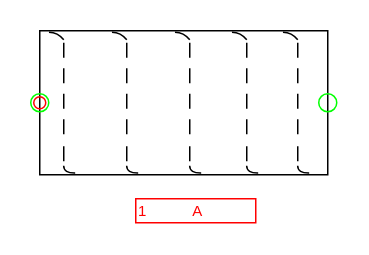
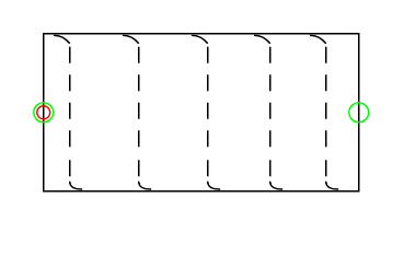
  <mxCell id="0" />
  <mxCell id="1" value="Label" style="" parent="0" />
- <mxCell id="2" value="1&amp;nbsp; &amp;nbsp; &amp;nbsp; &amp;nbsp; &amp;nbsp; &amp;nbsp;A" style="rounded=0;whiteSpace=wrap;html=1;fillColor=none;strokeColor=#FF0000;fontColor=#FF0000;fontSize=10;align=left;" parent="1" vertex="1"><mxGeometry x="90" y="132" width="80" height="16" as="geometry" /></mxCell>
  <mxCell id="3" value="Symbol" style="locked=1;" parent="0" />
  <mxCell id="4" value="" style="group" parent="3" vertex="1" connectable="0"><mxGeometry x="38" y="21" width="144" height="95" as="geometry" /></mxCell>
  <mxCell id="5" value="" style="group;rotation=-90;" parent="4" vertex="1" connectable="0"><mxGeometry x="-18" y="29" width="44" as="geometry" /></mxCell>
  <mxCell id="6" value="" style="endArrow=none;html=1;rounded=0;fontSize=9;fontColor=#FF0000;" parent="5" edge="1"><mxGeometry width="50" height="50" relative="1" as="geometry"><mxPoint x="22" y="22" as="sourcePoint" /><mxPoint x="22" y="12" as="targetPoint" /></mxGeometry></mxCell>
  <mxCell id="7" value="" style="endArrow=none;html=1;rounded=0;fontSize=9;fontColor=#FF0000;" parent="5" edge="1"><mxGeometry width="50" height="50" relative="1" as="geometry"><mxPoint x="22" y="5" as="sourcePoint" /><mxPoint x="22" y="-5" as="targetPoint" /></mxGeometry></mxCell>
  <mxCell id="8" value="" style="endArrow=none;html=1;rounded=0;fontSize=9;fontColor=#FF0000;" parent="5" edge="1"><mxGeometry width="50" height="50" relative="1" as="geometry"><mxPoint x="22" y="-12" as="sourcePoint" /><mxPoint x="22" y="-22" as="targetPoint" /></mxGeometry></mxCell>
  <mxCell id="9" value="" style="endArrow=none;html=1;rounded=0;fontSize=9;fontColor=#FF0000;" parent="4" edge="1"><mxGeometry width="50" height="50" relative="1" as="geometry"><mxPoint x="4" y="86" as="sourcePoint" /><mxPoint x="4" y="76" as="targetPoint" /></mxGeometry></mxCell>
  <mxCell id="10" value="" style="endArrow=none;html=1;rounded=0;fontSize=9;fontColor=#FF0000;" parent="4" edge="1"><mxGeometry width="50" height="50" relative="1" as="geometry"><mxPoint x="4" y="68" as="sourcePoint" /><mxPoint x="4" y="58" as="targetPoint" /></mxGeometry></mxCell>
  <mxCell id="11" value="" style="curved=1;endArrow=none;html=1;rounded=0;fontSize=9;fontColor=#FF0000;endFill=0;entryX=0.032;entryY=0.01;entryDx=0;entryDy=0;entryPerimeter=0;" parent="4" edge="1"><mxGeometry width="50" height="50" relative="1" as="geometry"><mxPoint x="4" y="5" as="sourcePoint" /><mxPoint x="-5.856" y="-0.04" as="targetPoint" /><Array as="points"><mxPoint /></Array></mxGeometry></mxCell>
  <mxCell id="12" value="" style="curved=1;endArrow=none;html=1;rounded=0;fontSize=9;fontColor=#FF0000;endFill=0;entryX=0.083;entryY=0.938;entryDx=0;entryDy=0;entryPerimeter=0;exitX=0.123;exitY=0.988;exitDx=0;exitDy=0;exitPerimeter=0;" parent="4" edge="1"><mxGeometry width="50" height="50" relative="1" as="geometry"><mxPoint x="11.616" y="93.848" as="sourcePoint" /><mxPoint x="3.936" y="89.048" as="targetPoint" /><Array as="points"><mxPoint x="4" y="94" /></Array></mxGeometry></mxCell>
  <mxCell id="13" value="" style="group" parent="4" vertex="1" connectable="0"><mxGeometry x="122" width="4" height="94" as="geometry" /></mxCell>
  <mxCell id="14" value="" style="group;rotation=-90;" parent="13" vertex="1" connectable="0"><mxGeometry x="-18" y="29" width="44" as="geometry" /></mxCell>
  <mxCell id="15" value="" style="endArrow=none;html=1;rounded=0;fontSize=9;fontColor=#FF0000;" parent="14" edge="1"><mxGeometry width="50" height="50" relative="1" as="geometry"><mxPoint x="22" y="22" as="sourcePoint" /><mxPoint x="22" y="12" as="targetPoint" /></mxGeometry></mxCell>
  <mxCell id="16" value="" style="endArrow=none;html=1;rounded=0;fontSize=9;fontColor=#FF0000;" parent="14" edge="1"><mxGeometry width="50" height="50" relative="1" as="geometry"><mxPoint x="22" y="5" as="sourcePoint" /><mxPoint x="22" y="-5" as="targetPoint" /></mxGeometry></mxCell>
  <mxCell id="17" value="" style="endArrow=none;html=1;rounded=0;fontSize=9;fontColor=#FF0000;" parent="14" edge="1"><mxGeometry width="50" height="50" relative="1" as="geometry"><mxPoint x="22" y="-12" as="sourcePoint" /><mxPoint x="22" y="-22" as="targetPoint" /></mxGeometry></mxCell>
  <mxCell id="18" value="" style="endArrow=none;html=1;rounded=0;fontSize=9;fontColor=#FF0000;" parent="13" edge="1"><mxGeometry width="50" height="50" relative="1" as="geometry"><mxPoint x="4" y="86" as="sourcePoint" /><mxPoint x="4" y="76" as="targetPoint" /></mxGeometry></mxCell>
  <mxCell id="19" value="" style="endArrow=none;html=1;rounded=0;fontSize=9;fontColor=#FF0000;" parent="13" edge="1"><mxGeometry width="50" height="50" relative="1" as="geometry"><mxPoint x="4" y="68" as="sourcePoint" /><mxPoint x="4" y="58" as="targetPoint" /></mxGeometry></mxCell>
  <mxCell id="20" value="" style="curved=1;endArrow=none;html=1;rounded=0;fontSize=9;fontColor=#FF0000;endFill=0;entryX=0.032;entryY=0.01;entryDx=0;entryDy=0;entryPerimeter=0;" parent="13" edge="1"><mxGeometry width="50" height="50" relative="1" as="geometry"><mxPoint x="4" y="5" as="sourcePoint" /><mxPoint x="-5.856" y="-0.04" as="targetPoint" /><Array as="points"><mxPoint /></Array></mxGeometry></mxCell>
  <mxCell id="21" value="" style="curved=1;endArrow=none;html=1;rounded=0;fontSize=9;fontColor=#FF0000;endFill=0;entryX=0.083;entryY=0.938;entryDx=0;entryDy=0;entryPerimeter=0;exitX=0.123;exitY=0.988;exitDx=0;exitDy=0;exitPerimeter=0;" parent="13" edge="1"><mxGeometry width="50" height="50" relative="1" as="geometry"><mxPoint x="11.616" y="93.848" as="sourcePoint" /><mxPoint x="3.936" y="89.048" as="targetPoint" /><Array as="points"><mxPoint x="4" y="94" /></Array></mxGeometry></mxCell>
  <mxCell id="22" value="" style="group" parent="3" vertex="1" connectable="0"><mxGeometry x="80" y="20" width="66" height="96" as="geometry" /></mxCell>
  <mxCell id="23" value="" style="group;rotation=-90;" parent="22" vertex="1" connectable="0"><mxGeometry x="-18" y="30" width="44" as="geometry" /></mxCell>
  <mxCell id="24" value="" style="endArrow=none;html=1;rounded=0;fontSize=9;fontColor=#FF0000;" parent="23" edge="1"><mxGeometry width="50" height="50" relative="1" as="geometry"><mxPoint x="22" y="22" as="sourcePoint" /><mxPoint x="22" y="12" as="targetPoint" /></mxGeometry></mxCell>
  <mxCell id="25" value="" style="endArrow=none;html=1;rounded=0;fontSize=9;fontColor=#FF0000;" parent="23" edge="1"><mxGeometry width="50" height="50" relative="1" as="geometry"><mxPoint x="22" y="5" as="sourcePoint" /><mxPoint x="22" y="-5" as="targetPoint" /></mxGeometry></mxCell>
  <mxCell id="26" value="" style="endArrow=none;html=1;rounded=0;fontSize=9;fontColor=#FF0000;" parent="23" edge="1"><mxGeometry width="50" height="50" relative="1" as="geometry"><mxPoint x="22" y="-12" as="sourcePoint" /><mxPoint x="22" y="-22" as="targetPoint" /></mxGeometry></mxCell>
  <mxCell id="27" value="" style="endArrow=none;html=1;rounded=0;fontSize=9;fontColor=#FF0000;" parent="22" edge="1"><mxGeometry width="50" height="50" relative="1" as="geometry"><mxPoint x="4" y="87" as="sourcePoint" /><mxPoint x="4" y="77" as="targetPoint" /></mxGeometry></mxCell>
  <mxCell id="28" value="" style="endArrow=none;html=1;rounded=0;fontSize=9;fontColor=#FF0000;" parent="22" edge="1"><mxGeometry width="50" height="50" relative="1" as="geometry"><mxPoint x="4" y="69" as="sourcePoint" /><mxPoint x="4" y="59" as="targetPoint" /></mxGeometry></mxCell>
  <mxCell id="29" value="" style="curved=1;endArrow=none;html=1;rounded=0;fontSize=9;fontColor=#FF0000;endFill=0;entryX=0.032;entryY=0.01;entryDx=0;entryDy=0;entryPerimeter=0;" parent="22" edge="1"><mxGeometry width="50" height="50" relative="1" as="geometry"><mxPoint x="4" y="6" as="sourcePoint" /><mxPoint x="-5.856" y="0.96" as="targetPoint" /><Array as="points"><mxPoint y="1" /></Array></mxGeometry></mxCell>
  <mxCell id="30" value="" style="curved=1;endArrow=none;html=1;rounded=0;fontSize=9;fontColor=#FF0000;endFill=0;entryX=0.083;entryY=0.938;entryDx=0;entryDy=0;entryPerimeter=0;exitX=0.123;exitY=0.988;exitDx=0;exitDy=0;exitPerimeter=0;" parent="22" edge="1"><mxGeometry width="50" height="50" relative="1" as="geometry"><mxPoint x="11.616" y="94.848" as="sourcePoint" /><mxPoint x="3.936" y="90.048" as="targetPoint" /><Array as="points"><mxPoint x="4" y="95" /></Array></mxGeometry></mxCell>
  <mxCell id="31" value="" style="group" parent="22" vertex="1" connectable="0"><mxGeometry x="42" y="1" width="4" height="94" as="geometry" /></mxCell>
  <mxCell id="32" value="" style="group;rotation=-90;" parent="31" vertex="1" connectable="0"><mxGeometry x="-18" y="29" width="44" as="geometry" /></mxCell>
  <mxCell id="33" value="" style="endArrow=none;html=1;rounded=0;fontSize=9;fontColor=#FF0000;" parent="32" edge="1"><mxGeometry width="50" height="50" relative="1" as="geometry"><mxPoint x="22" y="22" as="sourcePoint" /><mxPoint x="22" y="12" as="targetPoint" /></mxGeometry></mxCell>
  <mxCell id="34" value="" style="endArrow=none;html=1;rounded=0;fontSize=9;fontColor=#FF0000;" parent="32" edge="1"><mxGeometry width="50" height="50" relative="1" as="geometry"><mxPoint x="22" y="5" as="sourcePoint" /><mxPoint x="22" y="-5" as="targetPoint" /></mxGeometry></mxCell>
  <mxCell id="35" value="" style="endArrow=none;html=1;rounded=0;fontSize=9;fontColor=#FF0000;" parent="32" edge="1"><mxGeometry width="50" height="50" relative="1" as="geometry"><mxPoint x="22" y="-12" as="sourcePoint" /><mxPoint x="22" y="-22" as="targetPoint" /></mxGeometry></mxCell>
  <mxCell id="36" value="" style="endArrow=none;html=1;rounded=0;fontSize=9;fontColor=#FF0000;" parent="31" edge="1"><mxGeometry width="50" height="50" relative="1" as="geometry"><mxPoint x="4" y="86" as="sourcePoint" /><mxPoint x="4" y="76" as="targetPoint" /></mxGeometry></mxCell>
  <mxCell id="37" value="" style="endArrow=none;html=1;rounded=0;fontSize=9;fontColor=#FF0000;" parent="31" edge="1"><mxGeometry width="50" height="50" relative="1" as="geometry"><mxPoint x="4" y="68" as="sourcePoint" /><mxPoint x="4" y="58" as="targetPoint" /></mxGeometry></mxCell>
  <mxCell id="38" value="" style="curved=1;endArrow=none;html=1;rounded=0;fontSize=9;fontColor=#FF0000;endFill=0;entryX=0.032;entryY=0.01;entryDx=0;entryDy=0;entryPerimeter=0;" parent="31" edge="1"><mxGeometry width="50" height="50" relative="1" as="geometry"><mxPoint x="4" y="5" as="sourcePoint" /><mxPoint x="-5.856" y="-0.04" as="targetPoint" /><Array as="points"><mxPoint /></Array></mxGeometry></mxCell>
  <mxCell id="39" value="" style="curved=1;endArrow=none;html=1;rounded=0;fontSize=9;fontColor=#FF0000;endFill=0;entryX=0.083;entryY=0.938;entryDx=0;entryDy=0;entryPerimeter=0;exitX=0.123;exitY=0.988;exitDx=0;exitDy=0;exitPerimeter=0;" parent="31" edge="1"><mxGeometry width="50" height="50" relative="1" as="geometry"><mxPoint x="11.616" y="93.848" as="sourcePoint" /><mxPoint x="3.936" y="89.048" as="targetPoint" /><Array as="points"><mxPoint x="4" y="94" /></Array></mxGeometry></mxCell>
  <mxCell id="40" value="" style="group" parent="3" vertex="1" connectable="0"><mxGeometry x="194" y="21" width="4" height="94" as="geometry" /></mxCell>
  <mxCell id="41" value="" style="group;rotation=-90;" parent="40" vertex="1" connectable="0"><mxGeometry x="-18" y="29" width="44" as="geometry" /></mxCell>
  <mxCell id="42" value="" style="endArrow=none;html=1;rounded=0;fontSize=9;fontColor=#FF0000;" parent="41" edge="1"><mxGeometry width="50" height="50" relative="1" as="geometry"><mxPoint x="22" y="22" as="sourcePoint" /><mxPoint x="22" y="12" as="targetPoint" /></mxGeometry></mxCell>
  <mxCell id="43" value="" style="endArrow=none;html=1;rounded=0;fontSize=9;fontColor=#FF0000;" parent="41" edge="1"><mxGeometry width="50" height="50" relative="1" as="geometry"><mxPoint x="22" y="5" as="sourcePoint" /><mxPoint x="22" y="-5" as="targetPoint" /></mxGeometry></mxCell>
  <mxCell id="44" value="" style="endArrow=none;html=1;rounded=0;fontSize=9;fontColor=#FF0000;" parent="41" edge="1"><mxGeometry width="50" height="50" relative="1" as="geometry"><mxPoint x="22" y="-12" as="sourcePoint" /><mxPoint x="22" y="-22" as="targetPoint" /></mxGeometry></mxCell>
  <mxCell id="45" value="" style="endArrow=none;html=1;rounded=0;fontSize=9;fontColor=#FF0000;" parent="40" edge="1"><mxGeometry width="50" height="50" relative="1" as="geometry"><mxPoint x="4" y="86" as="sourcePoint" /><mxPoint x="4" y="76" as="targetPoint" /></mxGeometry></mxCell>
  <mxCell id="46" value="" style="endArrow=none;html=1;rounded=0;fontSize=9;fontColor=#FF0000;" parent="40" edge="1"><mxGeometry width="50" height="50" relative="1" as="geometry"><mxPoint x="4" y="68" as="sourcePoint" /><mxPoint x="4" y="58" as="targetPoint" /></mxGeometry></mxCell>
  <mxCell id="47" value="" style="curved=1;endArrow=none;html=1;rounded=0;fontSize=9;fontColor=#FF0000;endFill=0;entryX=0.032;entryY=0.01;entryDx=0;entryDy=0;entryPerimeter=0;" parent="40" edge="1"><mxGeometry width="50" height="50" relative="1" as="geometry"><mxPoint x="4" y="5" as="sourcePoint" /><mxPoint x="-5.856" y="-0.04" as="targetPoint" /><Array as="points"><mxPoint /></Array></mxGeometry></mxCell>
  <mxCell id="48" value="" style="curved=1;endArrow=none;html=1;rounded=0;fontSize=9;fontColor=#FF0000;endFill=0;entryX=0.083;entryY=0.938;entryDx=0;entryDy=0;entryPerimeter=0;exitX=0.123;exitY=0.988;exitDx=0;exitDy=0;exitPerimeter=0;" parent="40" edge="1"><mxGeometry width="50" height="50" relative="1" as="geometry"><mxPoint x="11.616" y="93.848" as="sourcePoint" /><mxPoint x="3.936" y="89.048" as="targetPoint" /><Array as="points"><mxPoint x="4" y="94" /></Array></mxGeometry></mxCell>
  <mxCell id="49" value="" style="rounded=0;whiteSpace=wrap;html=1;strokeColor=#000000;fontSize=9;fontColor=#FF0000;fillColor=none;" parent="3" vertex="1"><mxGeometry x="26" y="20" width="192" height="96" as="geometry" /></mxCell>
  <mxCell id="50" value="Connection" style="" parent="0" />
  <mxCell id="51" value="Connection" style="vsdxID=1407;fillColor=none;gradientColor=none;shape=stencil(rVFbDsIgEDwNnyQU4glqvcfGblsilmZBS28vZGMsxg9j/JvZmX1kR5g2TLCg0CpE8hdcbR8nYY5CaztPSDZmJEwnTDt4wpH8be6ZL1CcBV39vUxI3KdKh1YbswPTEzuBzlmiVGmKau9zUKM+jlJJQrJBko8QrZ+rrQ5oRJnXyMHBWElhRVx25ebnw/5zVvPFWRm83jxY5zilvf4eSy5xpKZ7AA==);strokeColor=#00ff00;strokeWidth=1;points=[[0.5,0.5,0,0,0]];labelBackgroundColor=none;rounded=0;html=1;whiteSpace=wrap;aspect=fixed;noLabel=1;snapToPoint=1;container=0;fontSize=16;fontColor=#FF0000;" parent="50" vertex="1"><mxGeometry x="212" y="62" width="12" height="12" as="geometry" /></mxCell>
  <mxCell id="52" value="Connection" style="vsdxID=1407;fillColor=none;gradientColor=none;shape=stencil(rVFbDsIgEDwNnyQU4glqvcfGblsilmZBS28vZGMsxg9j/JvZmX1kR5g2TLCg0CpE8hdcbR8nYY5CaztPSDZmJEwnTDt4wpH8be6ZL1CcBV39vUxI3KdKh1YbswPTEzuBzlmiVGmKau9zUKM+jlJJQrJBko8QrZ+rrQ5oRJnXyMHBWElhRVx25ebnw/5zVvPFWRm83jxY5zilvf4eSy5xpKZ7AA==);strokeColor=#00ff00;strokeWidth=1;points=[[0.5,0.5,0,0,0]];labelBackgroundColor=none;rounded=0;html=1;whiteSpace=wrap;aspect=fixed;noLabel=1;snapToPoint=1;container=0;fontSize=16;fontColor=#FF0000;" parent="50" vertex="1"><mxGeometry x="20" y="62" width="12" height="12" as="geometry" /></mxCell>
  <mxCell id="53" value="Origo" style="" parent="0" />
  <mxCell id="54" value="origo" style="vsdxID=1407;fillColor=none;gradientColor=none;shape=stencil(rVFbDsIgEDwNnyQU4glqvcfGblsilmZBS28vZGMsxg9j/JvZmX1kR5g2TLCg0CpE8hdcbR8nYY5CaztPSDZmJEwnTDt4wpH8be6ZL1CcBV39vUxI3KdKh1YbswPTEzuBzlmiVGmKau9zUKM+jlJJQrJBko8QrZ+rrQ5oRJnXyMHBWElhRVx25ebnw/5zVvPFWRm83jxY5zilvf4eSy5xpKZ7AA==);strokeColor=#ff0000;strokeWidth=1;points=[[0.5,0.5,0,0,0]];labelBackgroundColor=none;rounded=0;html=1;whiteSpace=wrap;aspect=fixed;noLabel=1;snapToPoint=1;fontSize=9;fontColor=#FF0000;" parent="53" vertex="1"><mxGeometry x="22" y="64" width="8" height="8" as="geometry" /></mxCell>
